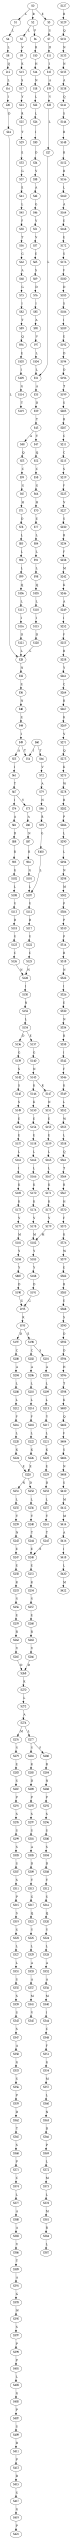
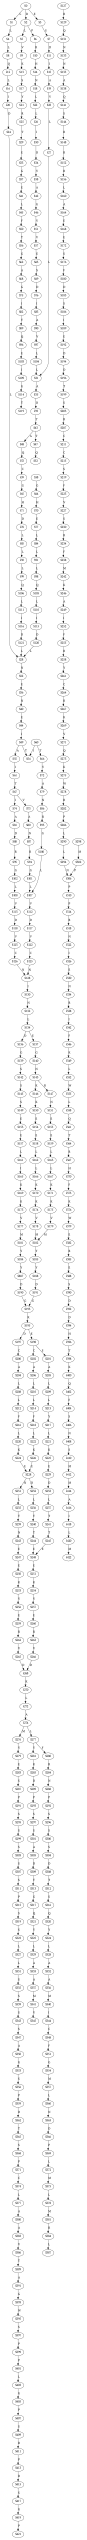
  strict digraph {
    fontname="PT Serif"
    node [fontname="PT Serif"]
    edge [fontname="PT Serif"]
    S0
    S1
    S2
    S3
    S4
    S5
    S6
    S7
    S8
    S9
    S10
    S11
    S12
    S13
    S14
    S15
    S16
    S17
    S18
    S19
    S20
    S21
    S22
    S23
    S24
    S25
    S26
    S27
    S28
    S29
    S30
    S31
    S32
    S33
    S34
    S35
    S36
    S37
    S38
    S39
    S40
    S41
    S42
    S43
    S44
    S45
    S46
    S47
    S48
    S49
    S50
    S51
    S52
    S53
    S54
    S55
    S56
    S57
    S58
    S59
    S61
    S62
    S63
    S64
    S65
    S60
    S66
    S67
    S68
    S69
    S70
    S71
    S72
    S73
    S74
    S75
    S76
    S77
    S78
    S79
    S80
    S81
    S82
    S83
    S84
    S85
    S86
    S87
    S88
    S89
    S90
    S91
    S92
    S93
    S94
    S95
    S96
    S97
    S98
    S99
    S100
    S101
    S102
    S103
    S104
    S105
    S106
    S107
    S108
    S109
    S110
    S111
    S112
    S113
    S114
    S115
    S116
    S117
    S118
    S119
    S120
    S121
    S122
    S123
    S125
    S126
    S128
    S127
    S129
    S130
    S131
    S132
    S133
    S134
    S135
    S136
    S137
    S138
    S139
    S140
    S141
    S142
    S143
    S144
    S145
    S146
    S147
    S148
    S149
    S150
    S151
    S152
    S153
    S154
    S155
    S156
    S157
    S158
    S159
    S160
    S161
    S162
    S163
    S164
    S165
    S166
    S167
    S168
    S169
    S170
    S171
    S172
    S173
    S174
    S175
    S176
    S177
    S178
    S179
    S180
    S181
    S182
    S183
    S184
    S185
    S186
    n187 [label=S887]
    S188
    S189
    S190
    S191
    S192
    S193
    S194
    S195
    S196
    S197
    S198
    S199
    S200
    S201
    S202
    S203
    S204
    S205
    S206
    S207
    S208
    S209
    S210
    S211
    S212
    S213
    S214
    S215
    S216
    S217
    S218
    S219
    S220
    S221
    S222
    S223
    S224
    S225
    S226
    S227
    S228
    S229
    S230
    S231
    S232
    S233
    S234
    S235
    S236
    S237
    S238
    S239
    S240
    S241
    S242
    S243
    S244
    S245
    S246
    S247
    S248
    S249
    S250
    S251
    S252
    S253
    S254
    S255
    S256
    S257
    S258
    S259
    S260
    S261
    S262
    S263
    S264
    S265
    S266
    S267
    S268
    S269
    S270
    S271
    S272
    S273
    S274
    S275
    S276
    S277
    S278
    S279
    S280
    S281
    S282
    S283
    S284
    S285
    S286
    S287
    S288
    S289
    S290
    S291
    S292
    S293
    S294
    S295
    S296
    S297
    S298
    S299
    S300
    S301
    S302
    S303
    S304
    S305
    S306
    S307
    S308
    S309
    S310
    S311
    S312
    S313
    S314
    S315
    S316
    S317
    S318
    S319
    S320
    S321
    S322
    S323
    S324
    S325
    S326
    S327
    S328
    S329
    S330
    S331
    S332
    S333
    S334
    S335
    S336
    S337
    S338
    S339
    S340
    S341
    S342
    S343
    S344
    S345
    S346
    S347
    S348
    S349
    S350
    S351
    S352
    S353
    S354
    S355
    S356
    S357
    S358
    S359
    S360
    S361
    S362
    S363
    S364
    S365
    S366
    S367
    S368
    S369
    S370
    S371
    S372
    S373
    S374
    S375
    S376
    S377
    S378
    S379
    S380
    S381
    S382
    S383
    S384
    S385
    S386
    S387
    S388
    S389
    S390
    S391
    S392
    S393
    S394
    S395
    S396
    S397
    S398
    S399
    S400
    S401
    S402
    S403
    S404
    S405
    S406
    S407
    S408
    S409
    S410
    S411
    S412
    S413
    S414
    S415
    S416
    S417
    S418
    S419
    S420
    S421
    S422
    S0 -> S1 [label=L]
    S0 -> S2 [label=R]
    S0 -> S3 [label=E]
    S1 -> S4 [label=L]
    S2 -> S5 [label=L]
    S2 -> S6 [label=P]
    S3 -> S7 [label=S]
    S4 -> S8 [label=L]
    S5 -> S9 [label=V]
    S6 -> S10 [label=R]
    S7 -> S11 [label=D]
    S8 -> S12 [label=Q]
    S9 -> S13 [label=K]
    S10 -> S14 [label=H]
    S11 -> S15 [label=I]
    S12 -> S16 [label=L]
    S13 -> S17 [label=S]
    S14 -> S18 [label=N]
    S15 -> S19 [label=A]
    S16 -> S20 [label=I]
    S17 -> S21 [label=Y]
    S18 -> S22 [label=L]
    S19 -> S23 [label=V]
    S20 -> S24 [label=D]
    S21 -> S25 [label=R]
    S22 -> S26 [label=L]
    S23 -> S27 [label=L]
    S24 -> S28 [label=L]
    S25 -> S29 [label=T]
    S26 -> S30 [label=I]
    S27 -> S31 [label=L]
    S28 -> S32 [label=N]
    S29 -> S33 [label=E]
    S30 -> S34 [label=D]
    S31 -> S35 [label=A]
    S32 -> S36 [label=E]
    S33 -> S37 [label=G]
    S34 -> S38 [label=V]
    S35 -> S39 [label=D]
    S36 -> S40 [label=N]
    S37 -> S41 [label=E]
    S38 -> S42 [label=A]
    S39 -> S43 [label=T]
    S40 -> S44 [label=E]
    S41 -> S45 [label=L]
    S42 -> S46 [label=G]
    S43 -> S47 [label=T]
    S43 -> S48 [label=A]
    S44 -> S49 [label=I]
    S45 -> S50 [label=F]
    S46 -> S51 [label=V]
    S47 -> S52 [label=Q]
    S48 -> S53 [label=Q]
    S49 -> S54 [label=T]
    S49 -> S55 [label=A]
    S50 -> S56 [label=T]
    S51 -> S57 [label=V]
-   S52 -> S58 [label=C]
    S53 -> S59 [label=C]
    S55 -> S61 [label=I]
    S56 -> S62 [label=G]
    S57 -> S63 [label=E]
    S58 -> S64 [label=G]
    S59 -> S65 [label=G]
    S61 -> S67 [label=T]
    S62 -> S68 [label=A]
    S63 -> S69 [label=S]
    S64 -> S70 [label=H]
    S65 -> S71 [label=H]
    S60 -> S54 [label=I]
    S60 -> S66 [label=T]
    S66 -> S72 [label=V]
    S67 -> S73 [label=V]
    S67 -> S74 [label=I]
    S68 -> S75 [label=G]
    S69 -> S76 [label=D]
    S70 -> S77 [label=E]
    S71 -> S78 [label=D]
    S72 -> S79 [label=A]
    S73 -> S80 [label=A]
    S74 -> S81 [label=A]
    S75 -> S82 [label=I]
    S76 -> S83 [label=I]
    S77 -> S84 [label=L]
    S78 -> S85 [label=L]
    S79 -> S86 [label=N]
    S80 -> S87 [label=N]
    S81 -> S88 [label=D]
    S82 -> S89 [label=T]
    S83 -> S90 [label=A]
    S84 -> S91 [label=L]
    S85 -> S92 [label=L]
    S86 -> S93 [label=R]
    S87 -> S94 [label=R]
    S88 -> S95 [label=R]
    S89 -> S96 [label=Q]
    S90 -> S97 [label=V]
    S91 -> S98 [label=L]
    S92 -> S99 [label=L]
    S93 -> S100 [label=G]
    S94 -> S101 [label=G]
    S95 -> S102 [label=G]
    S96 -> S103 [label=E]
    S97 -> S104 [label=L]
    S98 -> S105 [label=Q]
    S99 -> S106 [label=Q]
    S100 -> S107 [label=L]
    S101 -> S107 [label=L]
    S102 -> S108 [label=L]
    S103 -> S109 [label=I]
    S104 -> S31 [label=L]
    S105 -> S110 [label=L]
    S106 -> S111 [label=L]
    S107 -> S112 [label=V]
    S108 -> S113 [label=V]
    S109 -> S114 [label=G]
    S110 -> S115 [label=I]
    S111 -> S116 [label=I]
    S112 -> S117 [label=D]
    S113 -> S118 [label=D]
    S114 -> S119 [label=T]
    S115 -> S120 [label=D]
    S116 -> S121 [label=D]
    S117 -> S122 [label=V]
    S118 -> S123 [label=V]
    S120 -> S28 [label=L]
    S121 -> S28 [label=L]
    S122 -> S125 [label=C]
    S123 -> S126 [label=C]
    S125 -> S128 [label=N]
    S126 -> S128 [label=N]
    S128 -> S130 [label=I]
    S127 -> S129 [label=R]
    S129 -> S131 [label=Q]
    S130 -> S132 [label=N]
    S131 -> S133 [label=N]
    S132 -> S134 [label=L]
    S133 -> S135 [label=N]
    S134 -> S136 [label=D]
    S134 -> S137 [label=E]
    S135 -> S138 [label=A]
    S136 -> S139 [label=G]
    S137 -> S140 [label=G]
    S138 -> S141 [label=Q]
    S139 -> S142 [label=S]
    S140 -> S143 [label=N]
    S141 -> S144 [label=S]
    S142 -> S145 [label=S]
    S143 -> S146 [label=K]
    S143 -> S147 [label=R]
    S144 -> S148 [label=R]
    S145 -> S149 [label=S]
    S146 -> S150 [label=K]
    S147 -> S151 [label=N]
    S148 -> S152 [label=R]
    S149 -> S153 [label=E]
    S150 -> S154 [label=E]
    S151 -> S155 [label=E]
    S152 -> S156 [label=R]
    S153 -> S157 [label=E]
    S154 -> S158 [label=E]
    S155 -> S159 [label=E]
    S156 -> S160 [label=L]
    S157 -> S161 [label=L]
    S158 -> S162 [label=L]
    S159 -> S163 [label=L]
    S160 -> S164 [label=A]
    S161 -> S165 [label=I]
    S162 -> S166 [label=L]
    S163 -> S167 [label=L]
    S164 -> S168 [label=E]
    S165 -> S169 [label=K]
    S166 -> S170 [label=K]
    S167 -> S171 [label=K]
    S168 -> S172 [label=E]
    S169 -> S173 [label=K]
    S170 -> S174 [label=K]
    S171 -> S175 [label=K]
    S172 -> S176 [label=S]
    S173 -> S177 [label=V]
    S174 -> S178 [label=V]
    S175 -> S179 [label=V]
    S176 -> S180 [label=F]
    S177 -> S181 [label=M]
    S178 -> S182 [label=M]
    S179 -> S182 [label=M]
    S180 -> S183 [label=D]
    S181 -> S184 [label=Y]
    S182 -> S185 [label=Y]
    S183 -> S186 [label=S]
    S184 -> n187 [label=Y]
    S185 -> S188 [label=Y]
    S186 -> S189 [label=I]
    n187 -> S190 [label=D]
    S188 -> S191 [label=D]
    S189 -> S192 [label=E]
    S190 -> S193 [label=G]
    S191 -> S193 [label=G]
    S192 -> S194 [label=D]
    S193 -> S195 [label=K]
    S194 -> S196 [label=D]
    S195 -> S197 [label=D]
    S195 -> S198 [label=E]
    S196 -> S199 [label=T]
    S197 -> S200 [label=C]
    S198 -> S201 [label=S]
    S198 -> S202 [label=C]
    S199 -> S203 [label=S]
    S200 -> S204 [label=A]
    S201 -> S205 [label=A]
    S202 -> S206 [label=A]
    S203 -> S207 [label=R]
    S204 -> S208 [label=L]
    S205 -> S209 [label=L]
    S206 -> S210 [label=L]
    S207 -> S211 [label=C]
    S208 -> S212 [label=L]
    S209 -> S213 [label=L]
    S210 -> S214 [label=L]
    S211 -> S215 [label=C]
    S212 -> S216 [label=F]
    S213 -> S217 [label=Y]
    S214 -> S218 [label=F]
    S215 -> S219 [label=S]
    S216 -> S220 [label=L]
    S217 -> S221 [label=L]
    S218 -> S222 [label=L]
    S219 -> S223 [label=F]
    S220 -> S224 [label=K]
    S221 -> S225 [label=K]
    S222 -> S226 [label=K]
    S223 -> S227 [label=V]
    S224 -> S228 [label=E]
    S225 -> S229 [label=E]
    S226 -> S228 [label=E]
    S227 -> S230 [label=S]
    S228 -> S231 [label=N]
    S228 -> S232 [label=D]
    S229 -> S233 [label=D]
    S230 -> S234 [label=R]
    S231 -> S235 [label=L]
    S232 -> S236 [label=L]
    S233 -> S237 [label=L]
    S234 -> S238 [label=F]
    S235 -> S239 [label=T]
    S236 -> S240 [label=T]
    S237 -> S241 [label=T]
    S238 -> S242 [label=M]
    S239 -> S243 [label=N]
    S240 -> S244 [label=T]
    S241 -> S245 [label=T]
    S242 -> S246 [label=K]
    S243 -> S247 [label=E]
    S244 -> S248 [label=E]
    S245 -> S248 [label=E]
    S246 -> S249 [label=A]
    S247 -> S250 [label=E]
    S248 -> S251 [label=E]
    S249 -> S252 [label=I]
    S250 -> S253 [label=K]
    S251 -> S254 [label=K]
    S252 -> S255 [label=F]
    S253 -> S256 [label=V]
    S254 -> S257 [label=V]
    S255 -> S258 [label=R]
    S256 -> S259 [label=E]
    S257 -> S260 [label=E]
    S258 -> S261 [label=Y]
    S259 -> S262 [label=R]
    S260 -> S263 [label=R]
    S261 -> S264 [label=C]
    S262 -> S265 [label=V]
    S263 -> S266 [label=V]
    S264 -> S267 [label=R]
    S265 -> S268 [label=D]
    S266 -> S268 [label=D]
    S267 -> S269 [label=K]
    S268 -> S270 [label=K]
    S269 -> S271 [label=V]
    S270 -> S272 [label=L]
    S271 -> S273 [label=Q]
    S272 -> S274 [label=A]
    S273 -> S275 [label=K]
    S274 -> S276 [label=M]
    S274 -> S277 [label=L]
    S275 -> S278 [label=W]
    S276 -> S279 [label=V]
    S277 -> S280 [label=F]
    S277 -> S281 [label=Y]
    S278 -> S282 [label=R]
    S279 -> S283 [label=E]
    S280 -> S284 [label=R]
    S281 -> S285 [label=K]
    S282 -> S286 [label=P]
    S283 -> S287 [label=S]
    S284 -> S288 [label=N]
    S285 -> S289 [label=D]
    S286 -> S290 [label=L]
    S287 -> S291 [label=P]
    S288 -> S292 [label=P]
    S289 -> S293 [label=P]
    S290 -> S294 [label=L]
    S291 -> S295 [label=S]
    S292 -> S296 [label=S]
    S293 -> S297 [label=S]
-   S294 -> S298 [label=N]
+   S294 -> S306 [label=N]
    S295 -> S299 [label=S]
    S296 -> S300 [label=S]
    S297 -> S301 [label=S]
    S298 -> S302 [label=M]
    S299 -> S303 [label=S]
    S300 -> S304 [label=S]
    S301 -> S305 [label=A]
    S302 -> S306 [label=P]
    S303 -> S307 [label=S]
    S304 -> S308 [label=D]
    S305 -> S309 [label=D]
    S306 -> S310 [label=P]
    S307 -> S311 [label=S]
    S308 -> S312 [label=T]
    S309 -> S313 [label=T]
    S310 -> S314 [label=P]
    S311 -> S315 [label=P]
    S312 -> S316 [label=S]
    S313 -> S317 [label=G]
    S314 -> S318 [label=R]
    S315 -> S319 [label=S]
    S316 -> S320 [label=Q]
    S317 -> S321 [label=Q]
    S318 -> S322 [label=N]
    S319 -> S323 [label=S]
    S320 -> S324 [label=Y]
    S321 -> S325 [label=Y]
    S322 -> S326 [label=I]
    S323 -> S327 [label=L]
    S324 -> S328 [label=L]
    S325 -> S329 [label=L]
    S326 -> S330 [label=E]
    S327 -> S331 [label=L]
    S328 -> S332 [label=A]
    S329 -> S333 [label=A]
    S330 -> S334 [label=N]
    S331 -> S335 [label=S]
    S332 -> S336 [label=A]
    S333 -> S337 [label=A]
    S334 -> S338 [label=R]
    S335 -> S339 [label=S]
    S336 -> S340 [label=M]
    S337 -> S341 [label=M]
    S338 -> S342 [label=I]
    S339 -> S343 [label=S]
    S340 -> S344 [label=I]
    S341 -> S345 [label=V]
    S342 -> S346 [label=F]
    S343 -> S347 [label=S]
    S344 -> S348 [label=C]
    S346 -> S349 [label=K]
    S347 -> S350 [label=A]
    S348 -> S351 [label=F]
    S349 -> S352 [label=L]
    S350 -> S353 [label=G]
    S351 -> S354 [label=G]
    S352 -> S355 [label=W]
    S353 -> S356 [label=S]
    S354 -> S357 [label=M]
    S355 -> S358 [label=L]
    S356 -> S359 [label=P]
    S357 -> S360 [label=L]
    S358 -> S361 [label=Q]
    S359 -> S362 [label=D]
    S360 -> S363 [label=N]
    S361 -> S364 [label=T]
    S362 -> S365 [label=T]
    S363 -> S366 [label=D]
    S364 -> S367 [label=R]
    S365 -> S368 [label=S]
    S366 -> S369 [label=P]
    S367 -> S370 [label=H]
    S368 -> S371 [label=P]
    S369 -> S372 [label=L]
    S370 -> S373 [label=F]
    S371 -> S374 [label=C]
    S372 -> S375 [label=M]
    S373 -> S376 [label=K]
    S374 -> S377 [label=L]
    S375 -> S378 [label=L]
    S376 -> S379 [label=W]
    S377 -> S380 [label=A]
    S378 -> S381 [label=M]
    S379 -> S382 [label=E]
    S380 -> S383 [label=A]
    S381 -> S384 [label=R]
    S382 -> S385 [label=R]
    S383 -> S386 [label=V]
    S384 -> S387 [label=L]
    S385 -> S388 [label=E]
    S386 -> S389 [label=T]
    S388 -> S390 [label=S]
    S389 -> S391 [label=A]
    S390 -> S392 [label=D]
    S391 -> S393 [label=G]
    S392 -> S394 [label=D]
    S393 -> S395 [label=W]
    S394 -> S396 [label=H]
    S395 -> S397 [label=S]
    S396 -> S398 [label=T]
    S397 -> S399 [label=P]
    S398 -> S400 [label=K]
    S399 -> S401 [label=P]
    S400 -> S402 [label=Q]
    S401 -> S403 [label=L]
    S402 -> S404 [label=F]
    S403 -> S405 [label=G]
    S404 -> S406 [label=S]
    S405 -> S407 [label=P]
    S406 -> S408 [label=N]
    S407 -> S409 [label=S]
    S408 -> S410 [label=S]
    S409 -> S411 [label=R]
    S410 -> S412 [label=M]
    S411 -> S413 [label=P]
    S412 -> S414 [label=M]
    S413 -> S415 [label=R]
    S414 -> S416 [label=A]
    S415 -> S417 [label=S]
    S416 -> S418 [label=I]
    S417 -> S419 [label=G]
    S418 -> S420 [label=L]
    S419 -> S421 [label=P]
    S420 -> S422 [label=M]
  }
